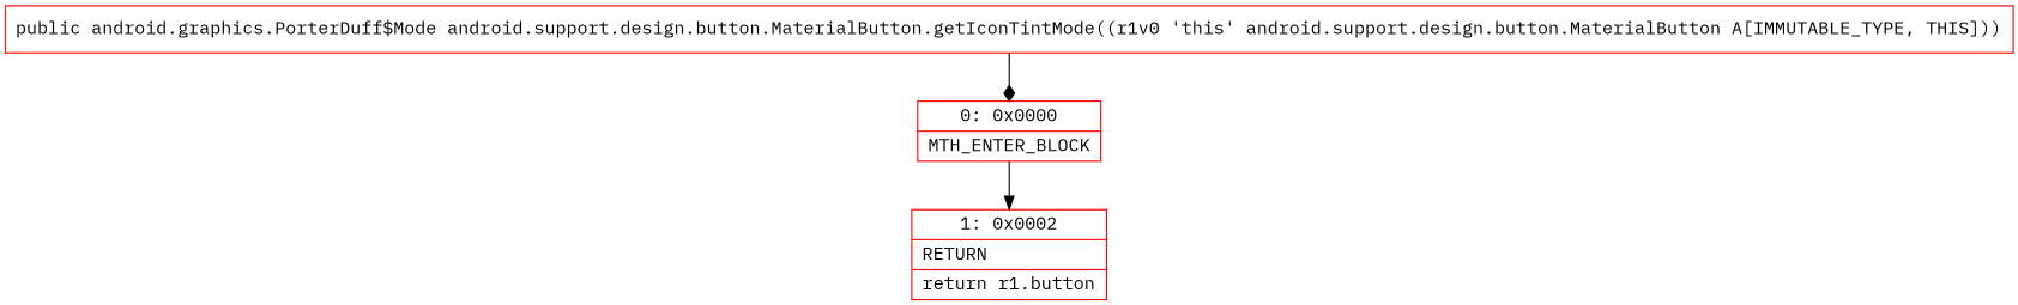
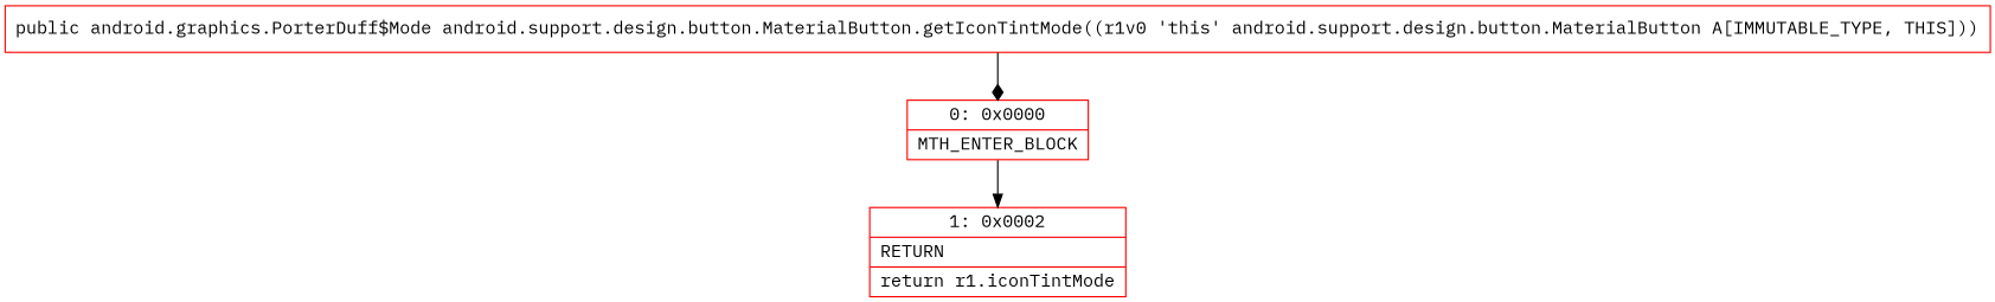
  digraph {
    fontname="IBM Plex Mono"
    node [shape=record color=red fontname="IBM Plex Mono"]
    edge [fontname="IBM Plex Mono"]
    n1 [label="{0\:\ 0x0000|MTH_ENTER_BLOCK\l}"]
-   n2 [label="{1\:\ 0x0002|RETURN\l|return r1.button\l}"]
+   n2 [label="{1\:\ 0x0002|RETURN\l|return r1.iconTintMode\l}"]
    n3 [label="{public android.graphics.PorterDuff$Mode android.support.design.button.MaterialButton.getIconTintMode((r1v0 'this' android.support.design.button.MaterialButton A[IMMUTABLE_TYPE, THIS])) }"]
    n1 -> n2 [arrowhead=normal]
    n3 -> n1 [arrowhead=diamond]
  }
